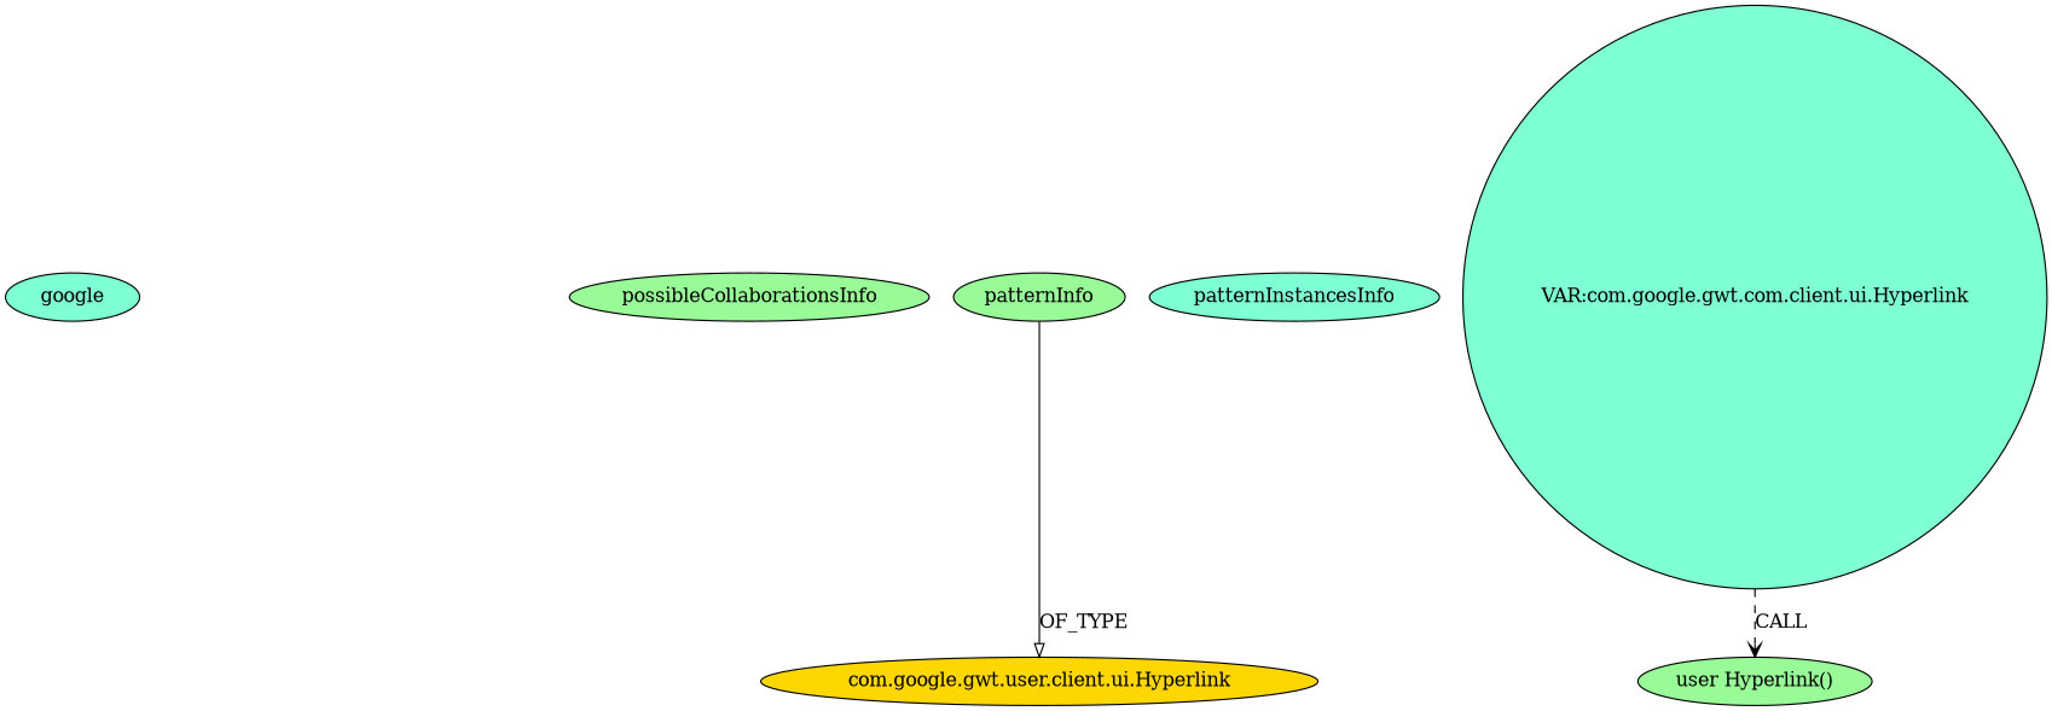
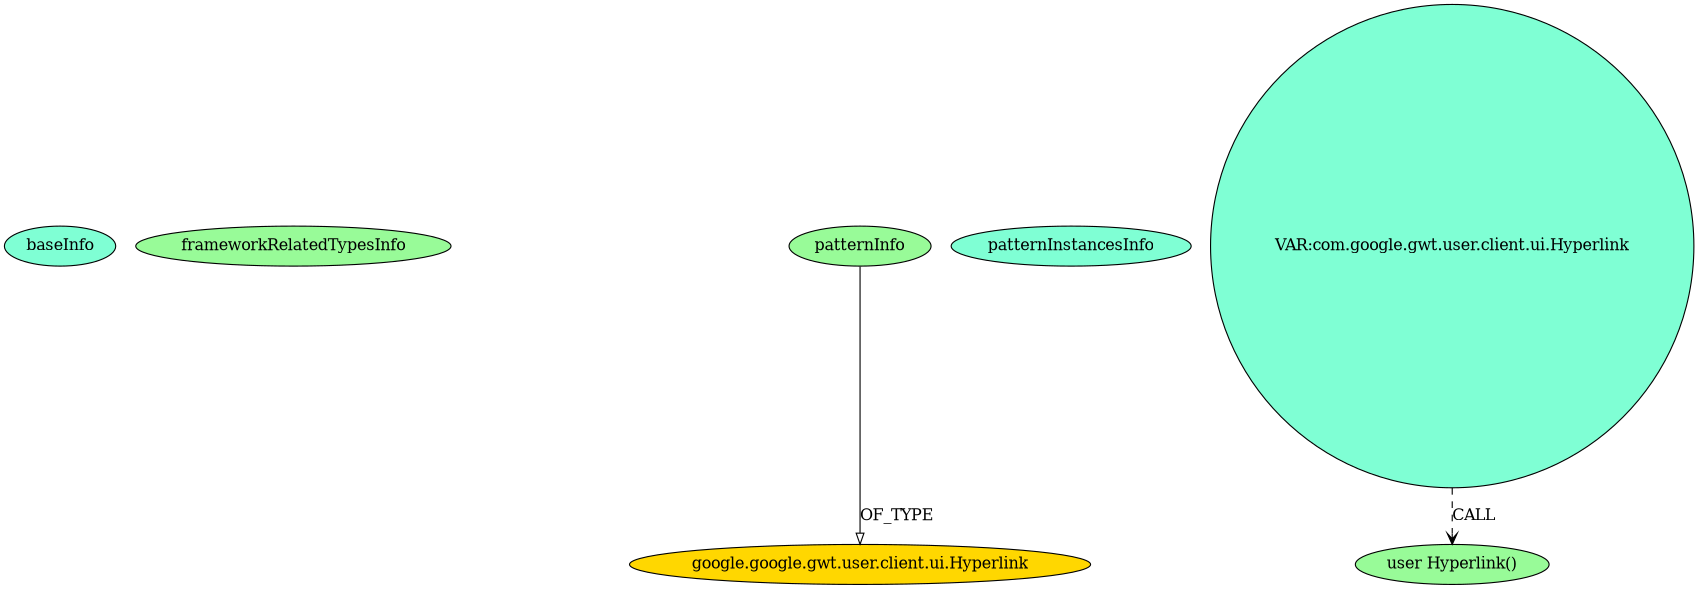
  digraph {
    node [fillcolor=palegreen style=filled]
-   baseInfo [category=pattern fillcolor=aquamarine graphId=1990 isAnonymous=false possibleRelation=false label=google]
-   possibleCollaborationsInfo
+   baseInfo [category=pattern fillcolor=aquamarine graphId=1990 isAnonymous=false possibleRelation=false]
+   frameworkRelatedTypesInfo
    patternInfo [frequency=2.0 patternRootClient=null]
-   n5 [fillcolor=gold isFrameworkType=false label="com.google.gwt.user.client.ui.Hyperlink" vertexType=FRAMEWORK_CLASS_TYPE]
+   n5 [fillcolor=gold isFrameworkType=false label="google.google.gwt.user.client.ui.Hyperlink" vertexType=FRAMEWORK_CLASS_TYPE]
    patternInstancesInfo [0="Tok-Ziraja222~/Tok-Ziraja222/Ziraja222-master/src/ziraja/client/presenter/ReportsPresenter.java~void prepareTable()~419" 1="bohdaq-DeedleJSON~/bohdaq-DeedleJSON/DeedleJSON-master/src/com/appspot/deedleit/client/Deedle.java~Deedle~890" fillcolor=aquamarine]
    n7 [isFrameworkType=false label="user Hyperlink()" vertexType=CONSTRUCTOR_CALL]
-   n8 [fillcolor=aquamarine isFrameworkType=false label="VAR:com.google.gwt.com.client.ui.Hyperlink" shape=circle vertexType=VARIABLE_EXPRESION]
+   n8 [fillcolor=aquamarine isFrameworkType=false label="VAR:com.google.gwt.user.client.ui.Hyperlink" shape=circle vertexType=VARIABLE_EXPRESION]
    patternInfo -> n5 [arrowhead=onormal label=OF_TYPE style=solid]
    n8 -> n7 [arrowhead=vee label=CALL style=dashed]
  }
